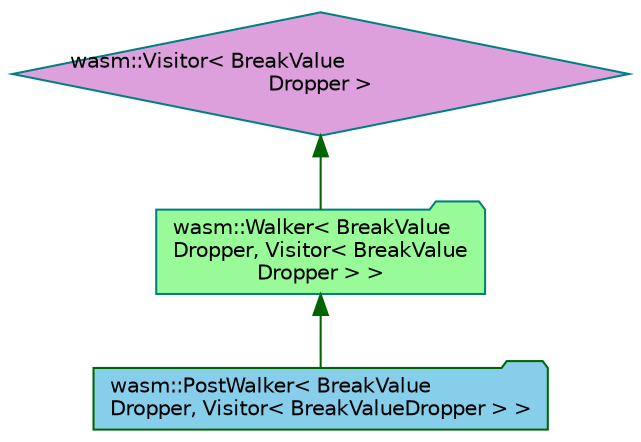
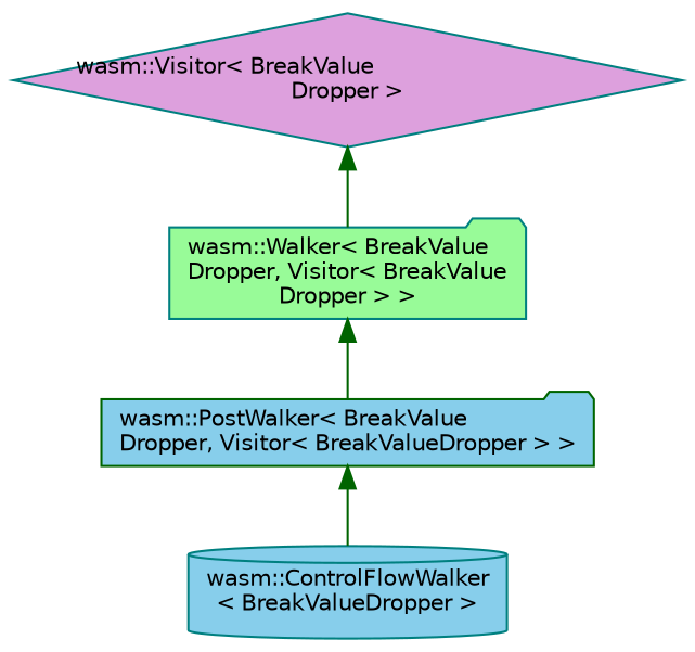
  digraph {
    node [color=teal fillcolor=skyblue fontname=Helvetica fontsize=10 shape=folder style=filled]
    edge [color=darkgreen dir=back fontname=Helvetica fontsize=10 labelfontname=Helvetica labelfontsize=10 style=solid]
+   n1 [height=0.2 label="wasm::ControlFlowWalker\l\< BreakValueDropper \>" shape=cylinder width=0.4]
    n2 [color=darkgreen height=0.2 label="wasm::PostWalker\< BreakValue\lDropper, Visitor\< BreakValueDropper \> \>" width=0.4]
    n3 [fillcolor=palegreen height=0.2 label="wasm::Walker\< BreakValue\lDropper, Visitor\< BreakValue\lDropper \> \>" width=0.4]
    n4 [fillcolor=plum height=0.2 label="wasm::Visitor\< BreakValue\lDropper \>" shape=diamond width=0.4]
+   n2 -> n1
    n3 -> n2
    n4 -> n3
  }
